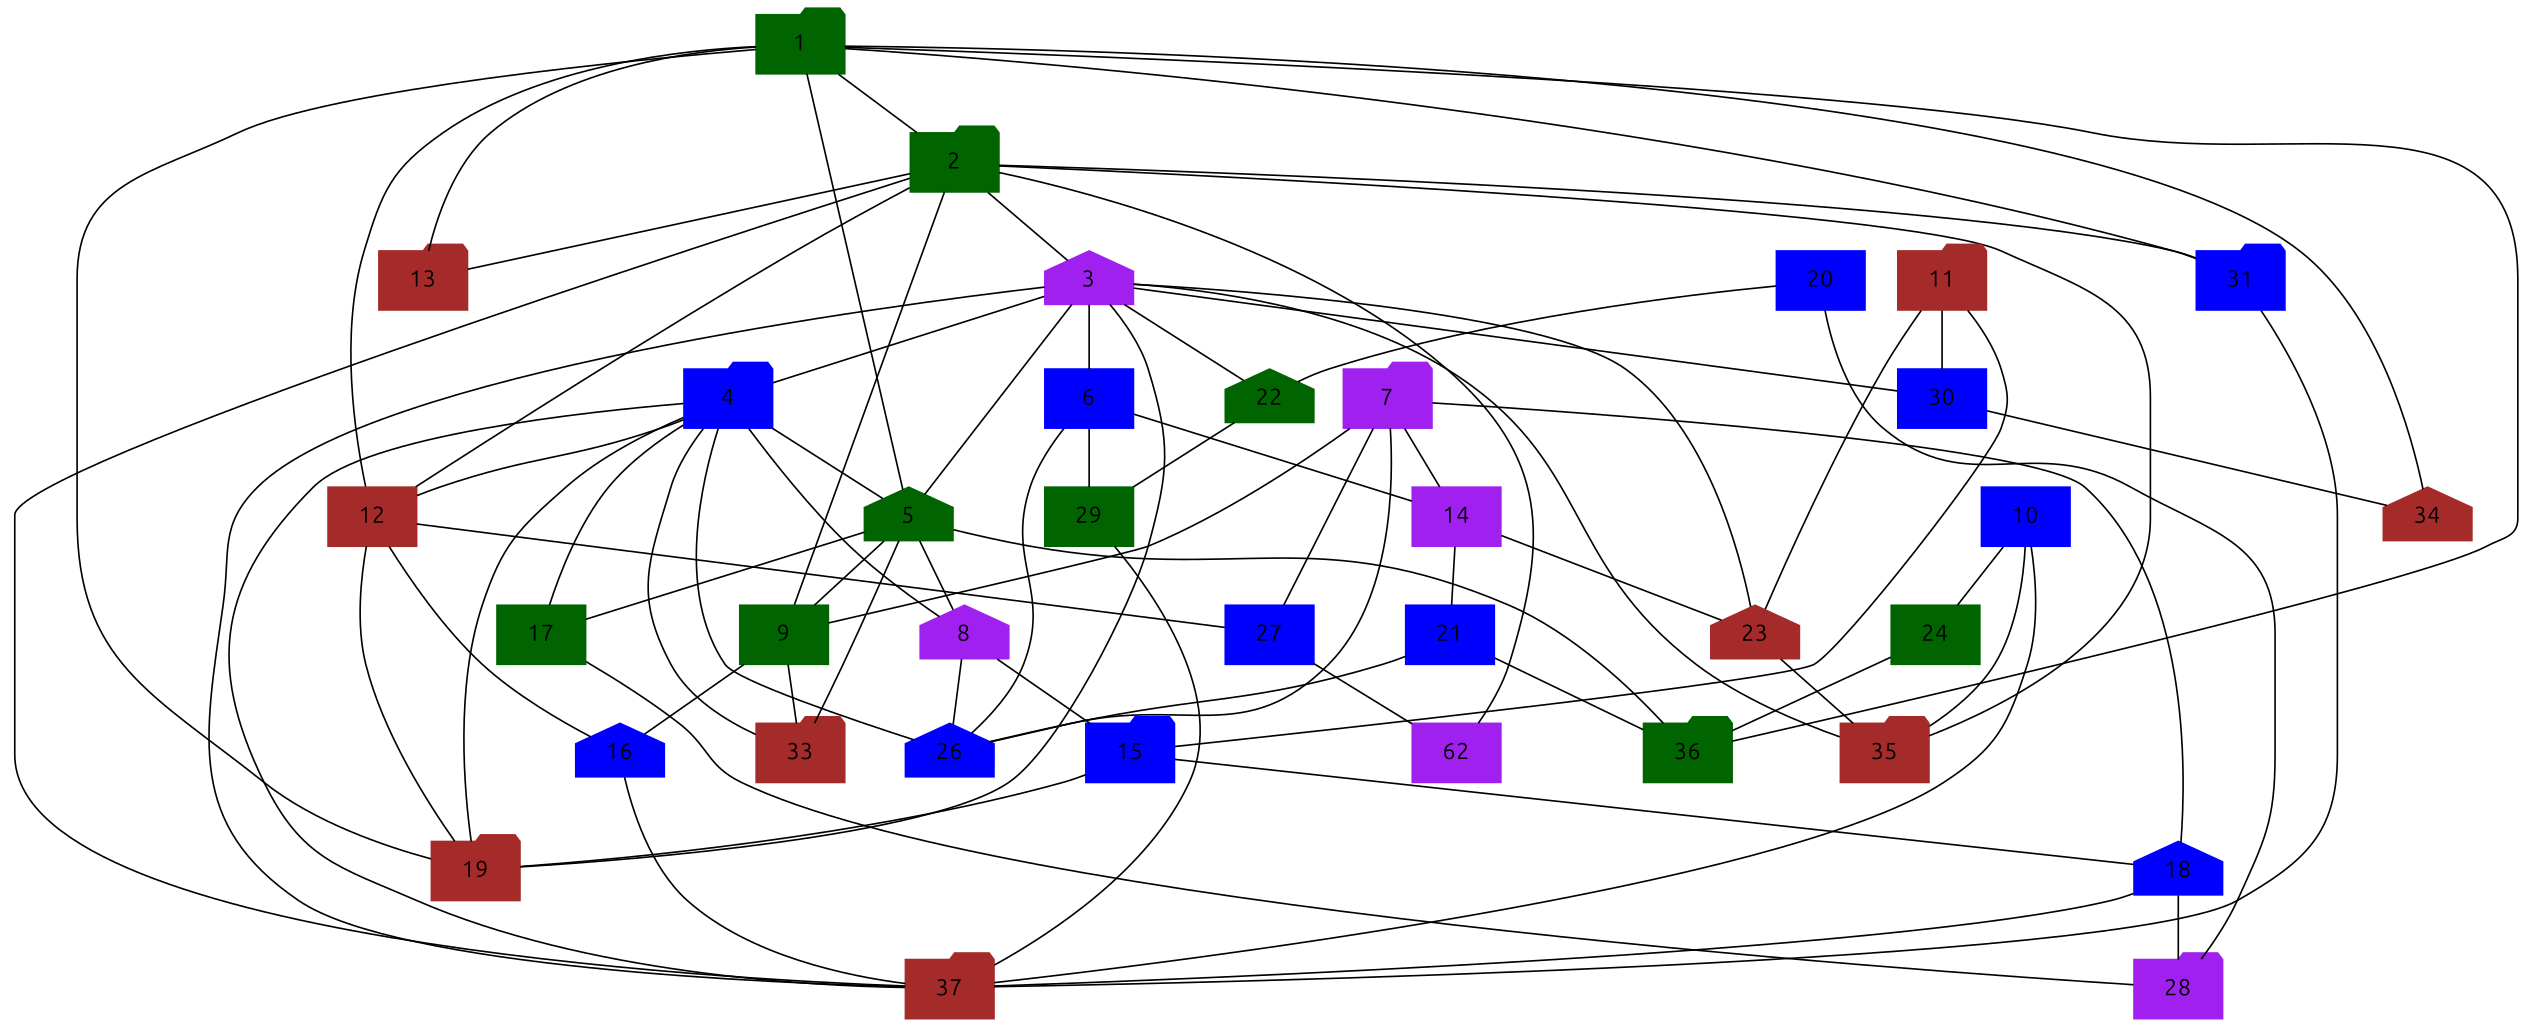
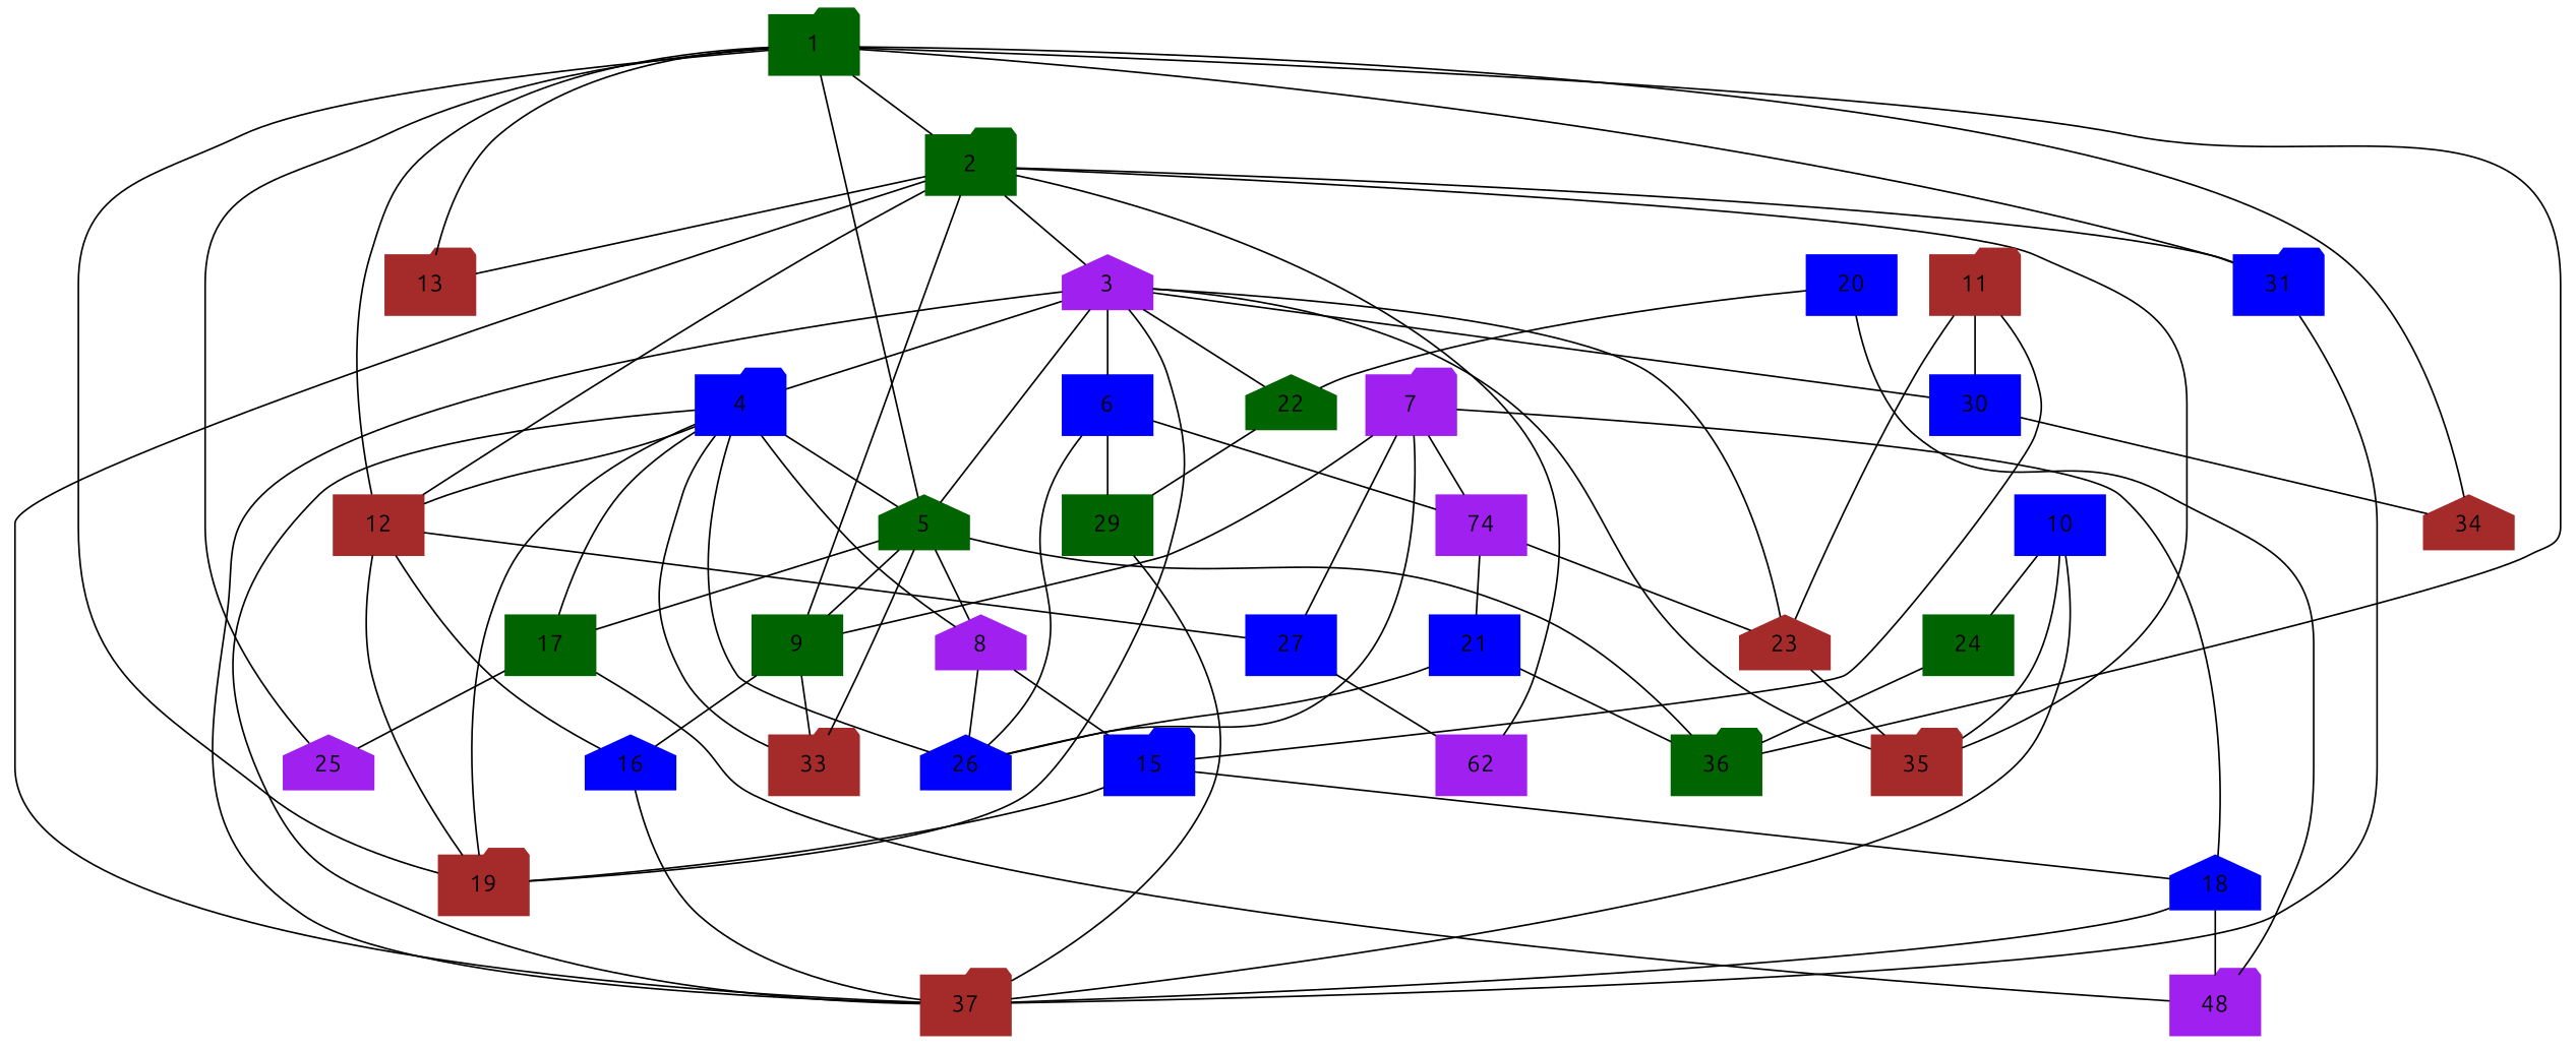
  graph {
    fontname=Ubuntu
    node [color=blue fontname=Ubuntu shape=folder style=filled]
    edge [fontname=Ubuntu weight=1.0]
    1 [color=darkgreen]
    2 [color=darkgreen]
    5 [color=darkgreen shape=house]
    12 [color=brown shape=box]
    13 [color=brown]
    19 [color=brown]
+   25 [color=purple shape=house]
    31
    34 [color=brown shape=house]
    36 [color=darkgreen]
    3 [color=purple shape=house]
    9 [color=darkgreen shape=box]
    n13 [color=purple label=62 shape=box]
    35 [color=brown]
    37 [color=brown]
    8 [color=purple shape=house]
    17 [color=darkgreen shape=box]
    33 [color=brown]
    27 [shape=box]
    16 [shape=house]
    4
    6 [shape=box]
    22 [color=darkgreen shape=house]
    23 [color=brown shape=house]
    30 [shape=box]
    26 [shape=house]
-   14 [color=purple shape=box]
+   14 [color=purple shape=box label=74]
    29 [color=darkgreen shape=box]
    21 [shape=box]
    15
-   28 [color=purple]
+   28 [color=purple label=48]
    7 [color=purple]
    18 [shape=house]
    10 [shape=box]
    24 [color=darkgreen shape=box]
    11 [color=brown]
    20 [shape=box]
    1 -- 2 [weight=2.0]
    1 -- 5
    1 -- 12
    1 -- 13
    1 -- 19
+   1 -- 25
    1 -- 31
    1 -- 34
    1 -- 36
    2 -- 12 [weight=2.0]
    2 -- 13
    2 -- 31 [weight=2.0]
    2 -- 3 [weight=3.0]
    2 -- 9
    2 -- n13
    2 -- 35
    2 -- 37
    5 -- 36
    5 -- 9
    5 -- 8 [weight=2.0]
    5 -- 17
    5 -- 33
    12 -- 19
    12 -- 27
    12 -- 16
    31 -- 37
    3 -- 5
    3 -- 19
    3 -- 35
    3 -- 37
    3 -- 4
    3 -- 6
    3 -- 22
    3 -- 23
    3 -- 30 [weight=2.0]
    9 -- 33
    9 -- 16
    8 -- 26
    8 -- 15
+   17 -- 25
    17 -- 28
    27 -- n13
    16 -- 37
    4 -- 5 [weight=3.0]
    4 -- 12
    4 -- 19
    4 -- 37
    4 -- 8
    4 -- 17
    4 -- 33
    4 -- 26 [weight=2.0]
    6 -- 26
    6 -- 14
    6 -- 29
    22 -- 29
    23 -- 35
    30 -- 34
    14 -- 23
    14 -- 21
    29 -- 37
    21 -- 36
    21 -- 26
    15 -- 19
    15 -- 18
    7 -- 9
    7 -- 27
    7 -- 26
    7 -- 14
    7 -- 18
    18 -- 37
    18 -- 28
    10 -- 35
    10 -- 37
    10 -- 24
    24 -- 36
    11 -- 23
    11 -- 30
    11 -- 15
    20 -- 22
    20 -- 28
  }
